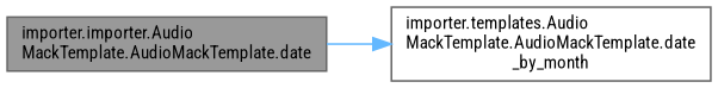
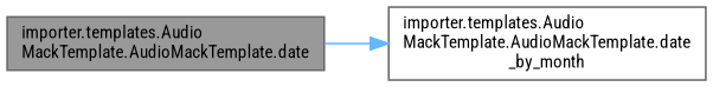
  digraph {
    rankdir=LR
    fontname="Roboto Condensed"
    node [fontname="Roboto Condensed" fontsize=10 shape=box style=filled]
-   n1 [color=gray40 fillcolor=grey60 fontcolor=black height=0.2 label="importer.importer.Audio\lMackTemplate.AudioMackTemplate.date" width=0.4]
+   n1 [color=gray40 fillcolor=grey60 fontcolor=black height=0.2 label="importer.templates.Audio\lMackTemplate.AudioMackTemplate.date" width=0.4]
    n2 [color=grey40 fillcolor=white height=0.2 label="importer.templates.Audio\lMackTemplate.AudioMackTemplate.date\l_by_month" width=0.4]
    n1 -> n2 [color=steelblue1 fontname="Roboto Condensed" fontsize=10 labelfontname=Helvetica labelfontsize=10 style=solid]
  }
